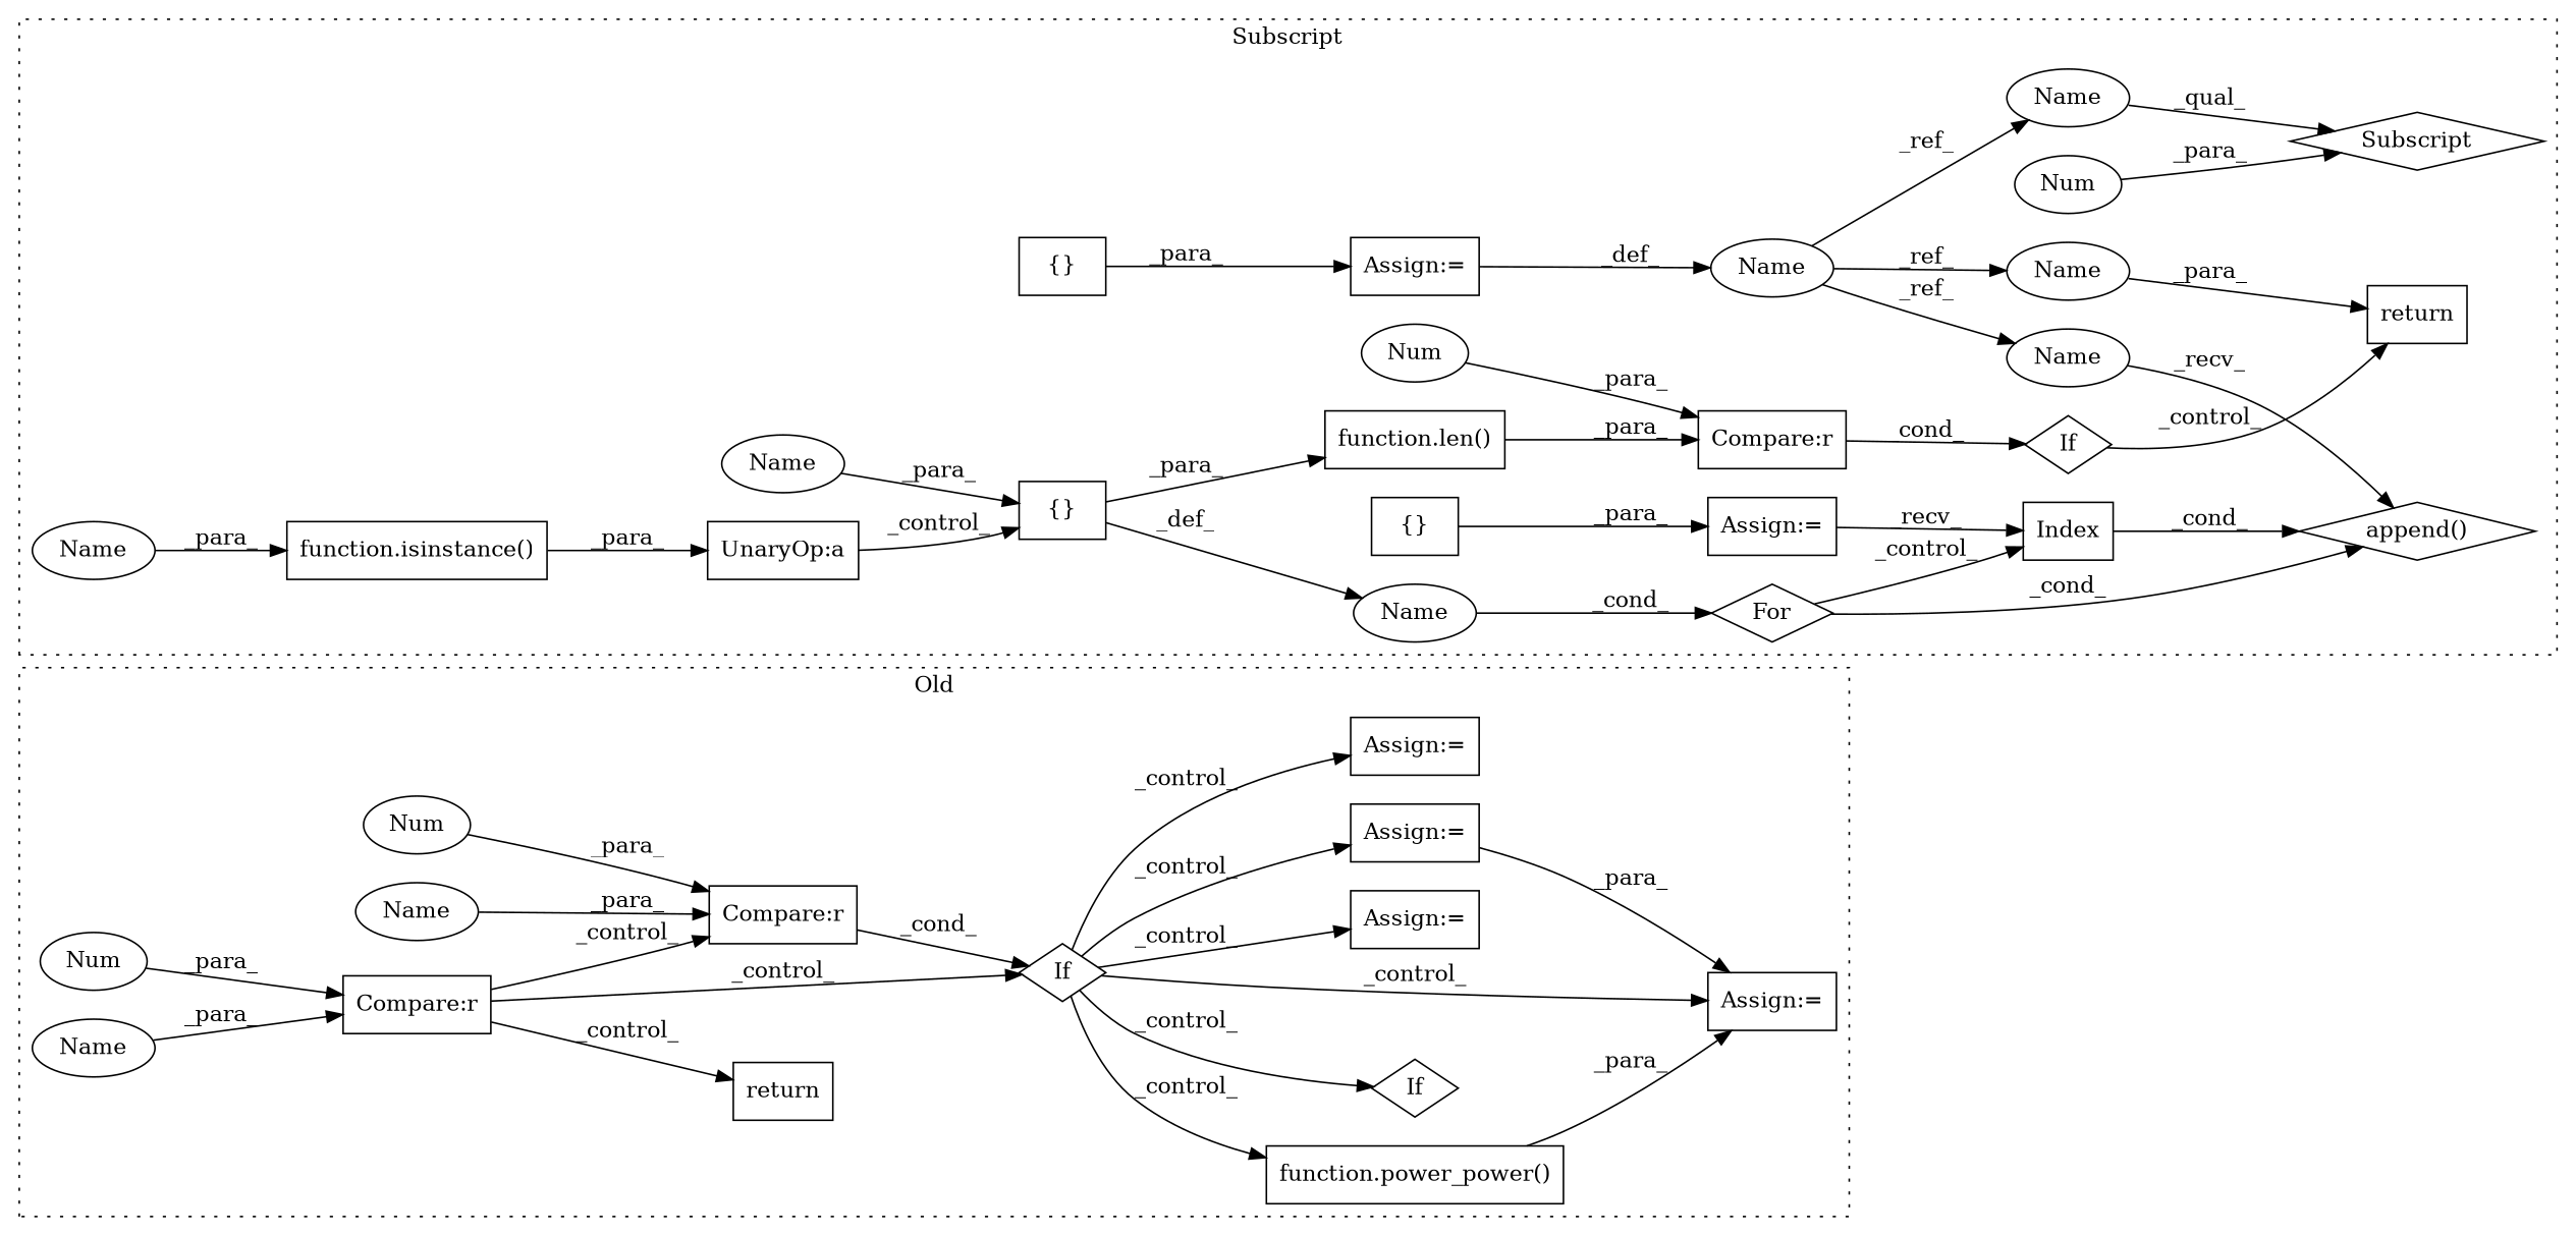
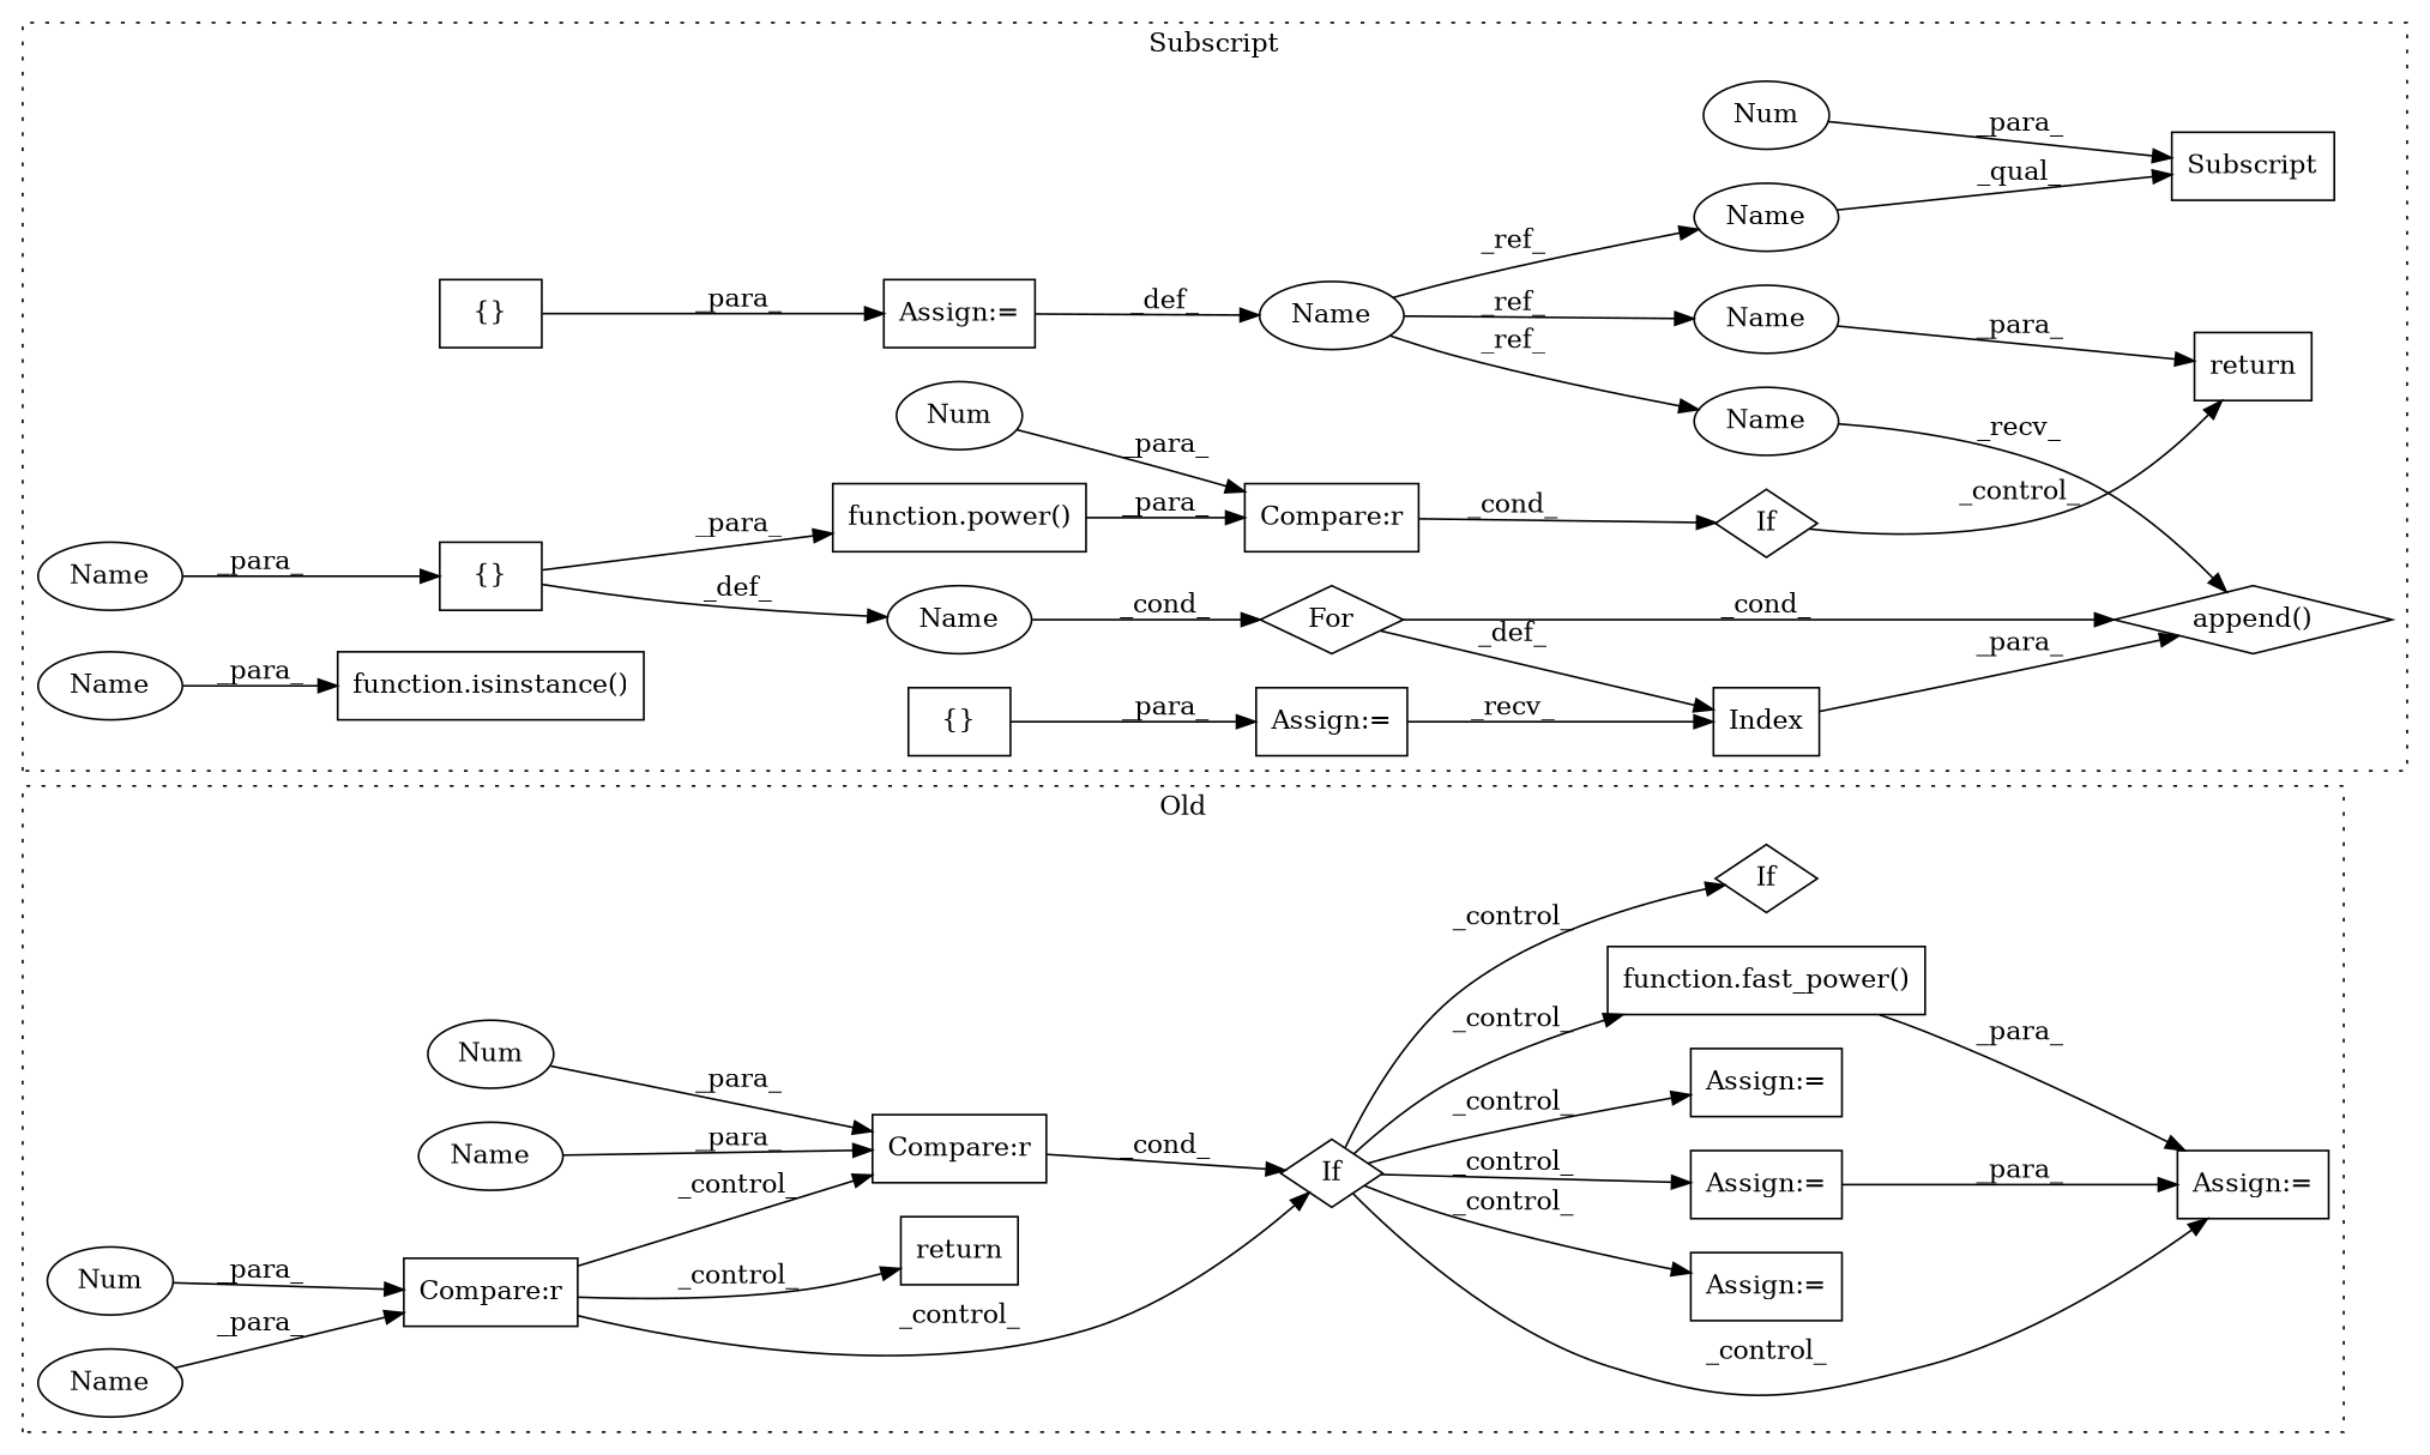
  digraph {
    rankdir=LR
    node [a=87 l=3 s=3837 shape=box]
-   n1 [a=75 l="11,1" label="function.power_power()" s="4507,4538"]
+   n1 [a=75 l="11,1" label="function.fast_power()" s="4507,4538"]
    n2 [a=96 l=0 label=If shape=diamond]
    n3 [a=40 l=15 label="Compare:r"]
    n4 [a=96 label=If s=4235 shape=diamond]
    n5 [a=76 l=1 label=Num s=3851 shape=ellipse]
    n6 [a=40 l=15 label="Compare:r" s=3753]
    n7 [a=76 l=1 label=Num s=3767 shape=ellipse]
    n8 [a=68 label="Assign:=" s=4592]
    n9 [a=68 l=11 label="Assign:=" s=4551]
    n10 [a=68 label="Assign:=" s=4467]
    n11 [a=68 l=11 label="Assign:=" s=3999]
    n12 [a=93 l=7 label=return s=3778]
    n13 [l=10 label=Name shape=ellipse]
    n14 [l=10 label=Name s=3753 shape=ellipse]
    n15 [a=75 l="11,1" label="function.isinstance()" s="3759,3786"]
    n16 [a=59 l="1,0" label="{}" s="3810,3821"]
    n17 [a=46 l=8 label=Index s=5111]
    n18 [a=96 label=If s=5126 shape=diamond]
-   n19 [a=61 l=32 label="UnaryOp:a" s=3755]
    n20 [a=59 l="1,0" label="{}" s="4963,5046"]
    n21 [a=107 l="4,10" label=For s="5068,5087" shape=diamond]
-   n22 [a=75 l="4,1" label="function.len()" s="5129,5143"]
+   n22 [a=75 l="4,1" label="function.power()" s="5129,5143"]
    n23 [a=40 l=20 label="Compare:r" s=5129]
    n24 [a=76 l=1 label=Num s=5148 shape=ellipse]
    n25 [a=75 l="14,1" label="append()" s="5097,5119" shape=diamond]
    n26 [a=59 l="2,1" label="{}" s="5061,5061"]
-   n27 [a=63 l="9,0" label=Subscript s="5166,0" shape=diamond]
+   n27 [a=63 l="9,0" label=Subscript s="5166,0"]
    n28 [a=76 l=1 label=Num s=5173 shape=ellipse]
    n29 [l=6 label=Name s=5052 shape=ellipse]
    n30 [l=1 label=Name s=5072 shape=ellipse]
    n31 [a=68 label="Assign:=" s=4960]
    n32 [a=68 label="Assign:=" s=5058]
    n33 [a=93 l=7 label=return s=5194]
    n34 [l=6 label=Name s=5166 shape=ellipse]
    n35 [l=6 label=Name s=5201 shape=ellipse]
    n36 [l=6 label=Name s=5097 shape=ellipse]
    n37 [l=10 label=Name s=3811 shape=ellipse]
    n38 [l=10 label=Name s=3770 shape=ellipse]
    subgraph cluster_1 {
      label=Old
      style=dotted
      n1
      n2
      n3
      n4
      n5
      n6
      n7
      n8
      n9
      n10
      n11
      n12
      n13
      n14
    }
    subgraph cluster_2 {
      label=Subscript
      style=dotted
      n15
      n16
      n17
      n18
-     n19
      n20
      n21
      n22
      n23
      n24
      n25
      n26
      n27
      n28
      n29
      n30
      n31
      n32
      n33
      n34
      n35
      n36
      n37
      n38
    }
    n1 -> n8 [label=_para_]
    n2 -> n1 [label=_control_]
    n2 -> n4 [label=_control_]
    n2 -> n8 [label=_control_]
    n2 -> n9 [label=_control_]
    n2 -> n10 [label=_control_]
    n2 -> n11 [label=_control_]
    n3 -> n2 [label=_cond_]
    n5 -> n3 [label=_para_]
    n6 -> n2 [label=_control_]
    n6 -> n3 [label=_control_]
    n6 -> n12 [label=_control_]
    n7 -> n6 [label=_para_]
    n10 -> n8 [label=_para_]
    n13 -> n3 [label=_para_]
    n14 -> n6 [label=_para_]
-   n15 -> n19 [label=_para_]
    n16 -> n22 [label=_para_]
    n16 -> n30 [label=_def_]
-   n17 -> n25 [label=_cond_]
+   n17 -> n25 [label=_para_]
    n18 -> n33 [label=_control_]
-   n19 -> n16 [label=_control_]
    n20 -> n31 [label=_para_]
-   n21 -> n17 [label=_control_]
+   n21 -> n17 [label=_def_]
    n21 -> n25 [label=_cond_]
    n22 -> n23 [label=_para_]
    n23 -> n18 [label=_cond_]
    n24 -> n23 [label=_para_]
    n26 -> n32 [label=_para_]
    n28 -> n27 [label=_para_]
    n29 -> n34 [label=_ref_]
    n29 -> n35 [label=_ref_]
    n29 -> n36 [label=_ref_]
    n30 -> n21 [label=_cond_]
    n31 -> n17 [label=_recv_]
    n32 -> n29 [label=_def_]
    n34 -> n27 [label=_qual_]
    n35 -> n33 [label=_para_]
    n36 -> n25 [label=_recv_]
    n37 -> n16 [label=_para_]
    n38 -> n15 [label=_para_]
  }
